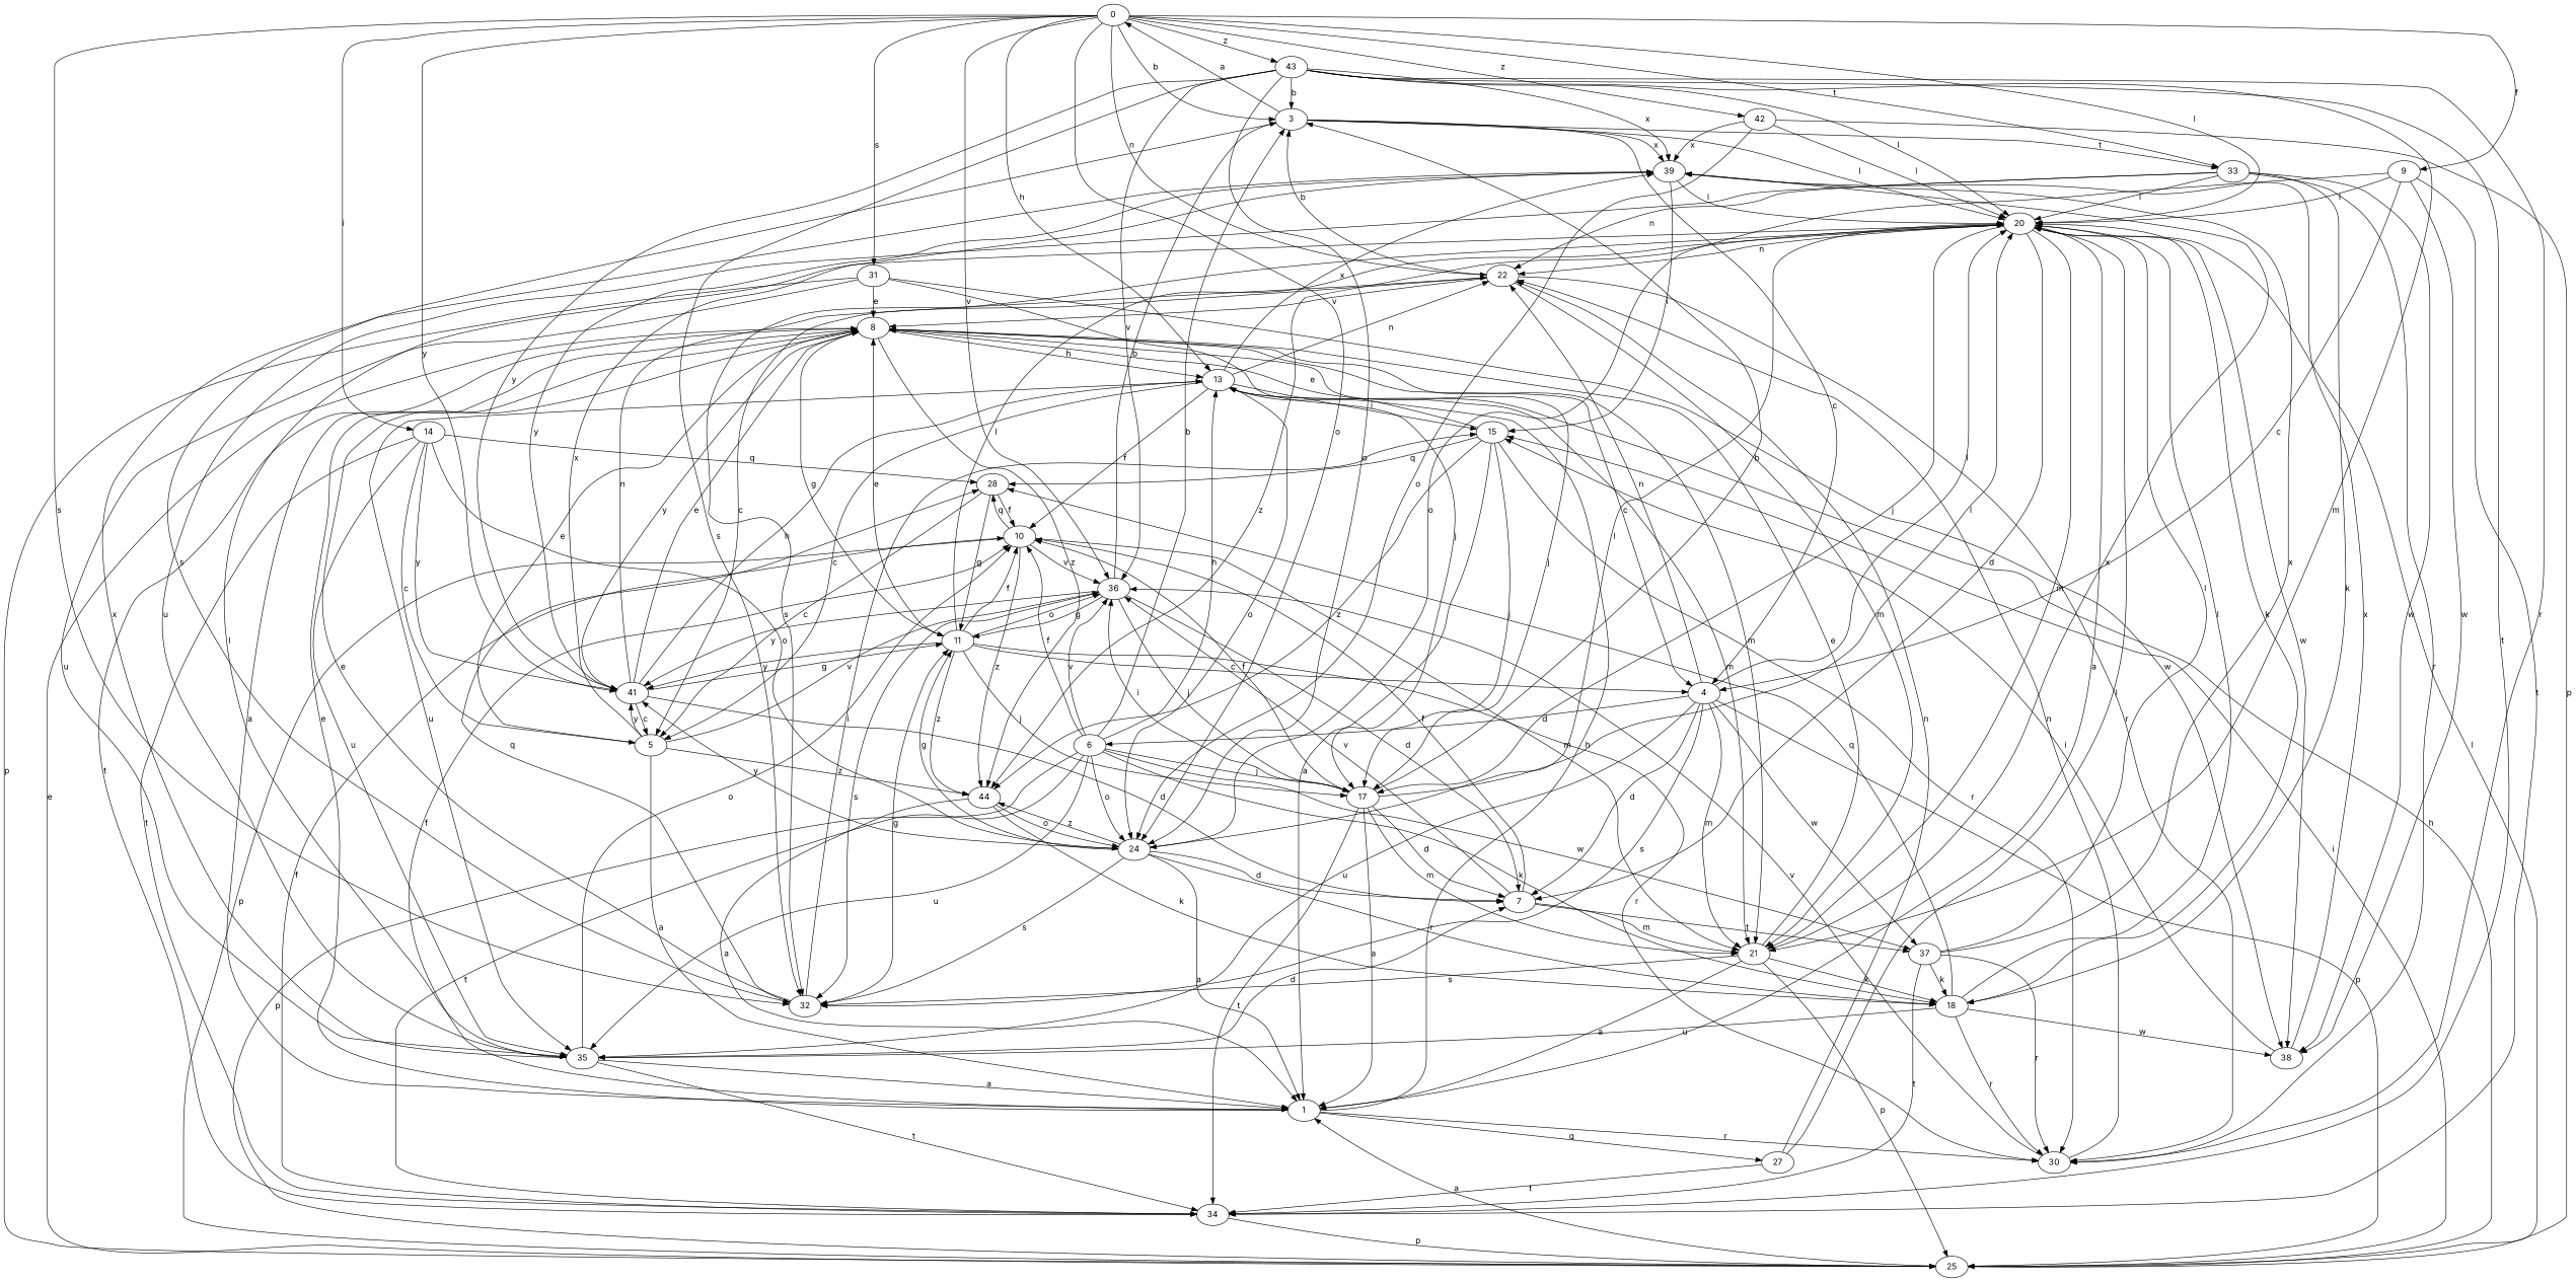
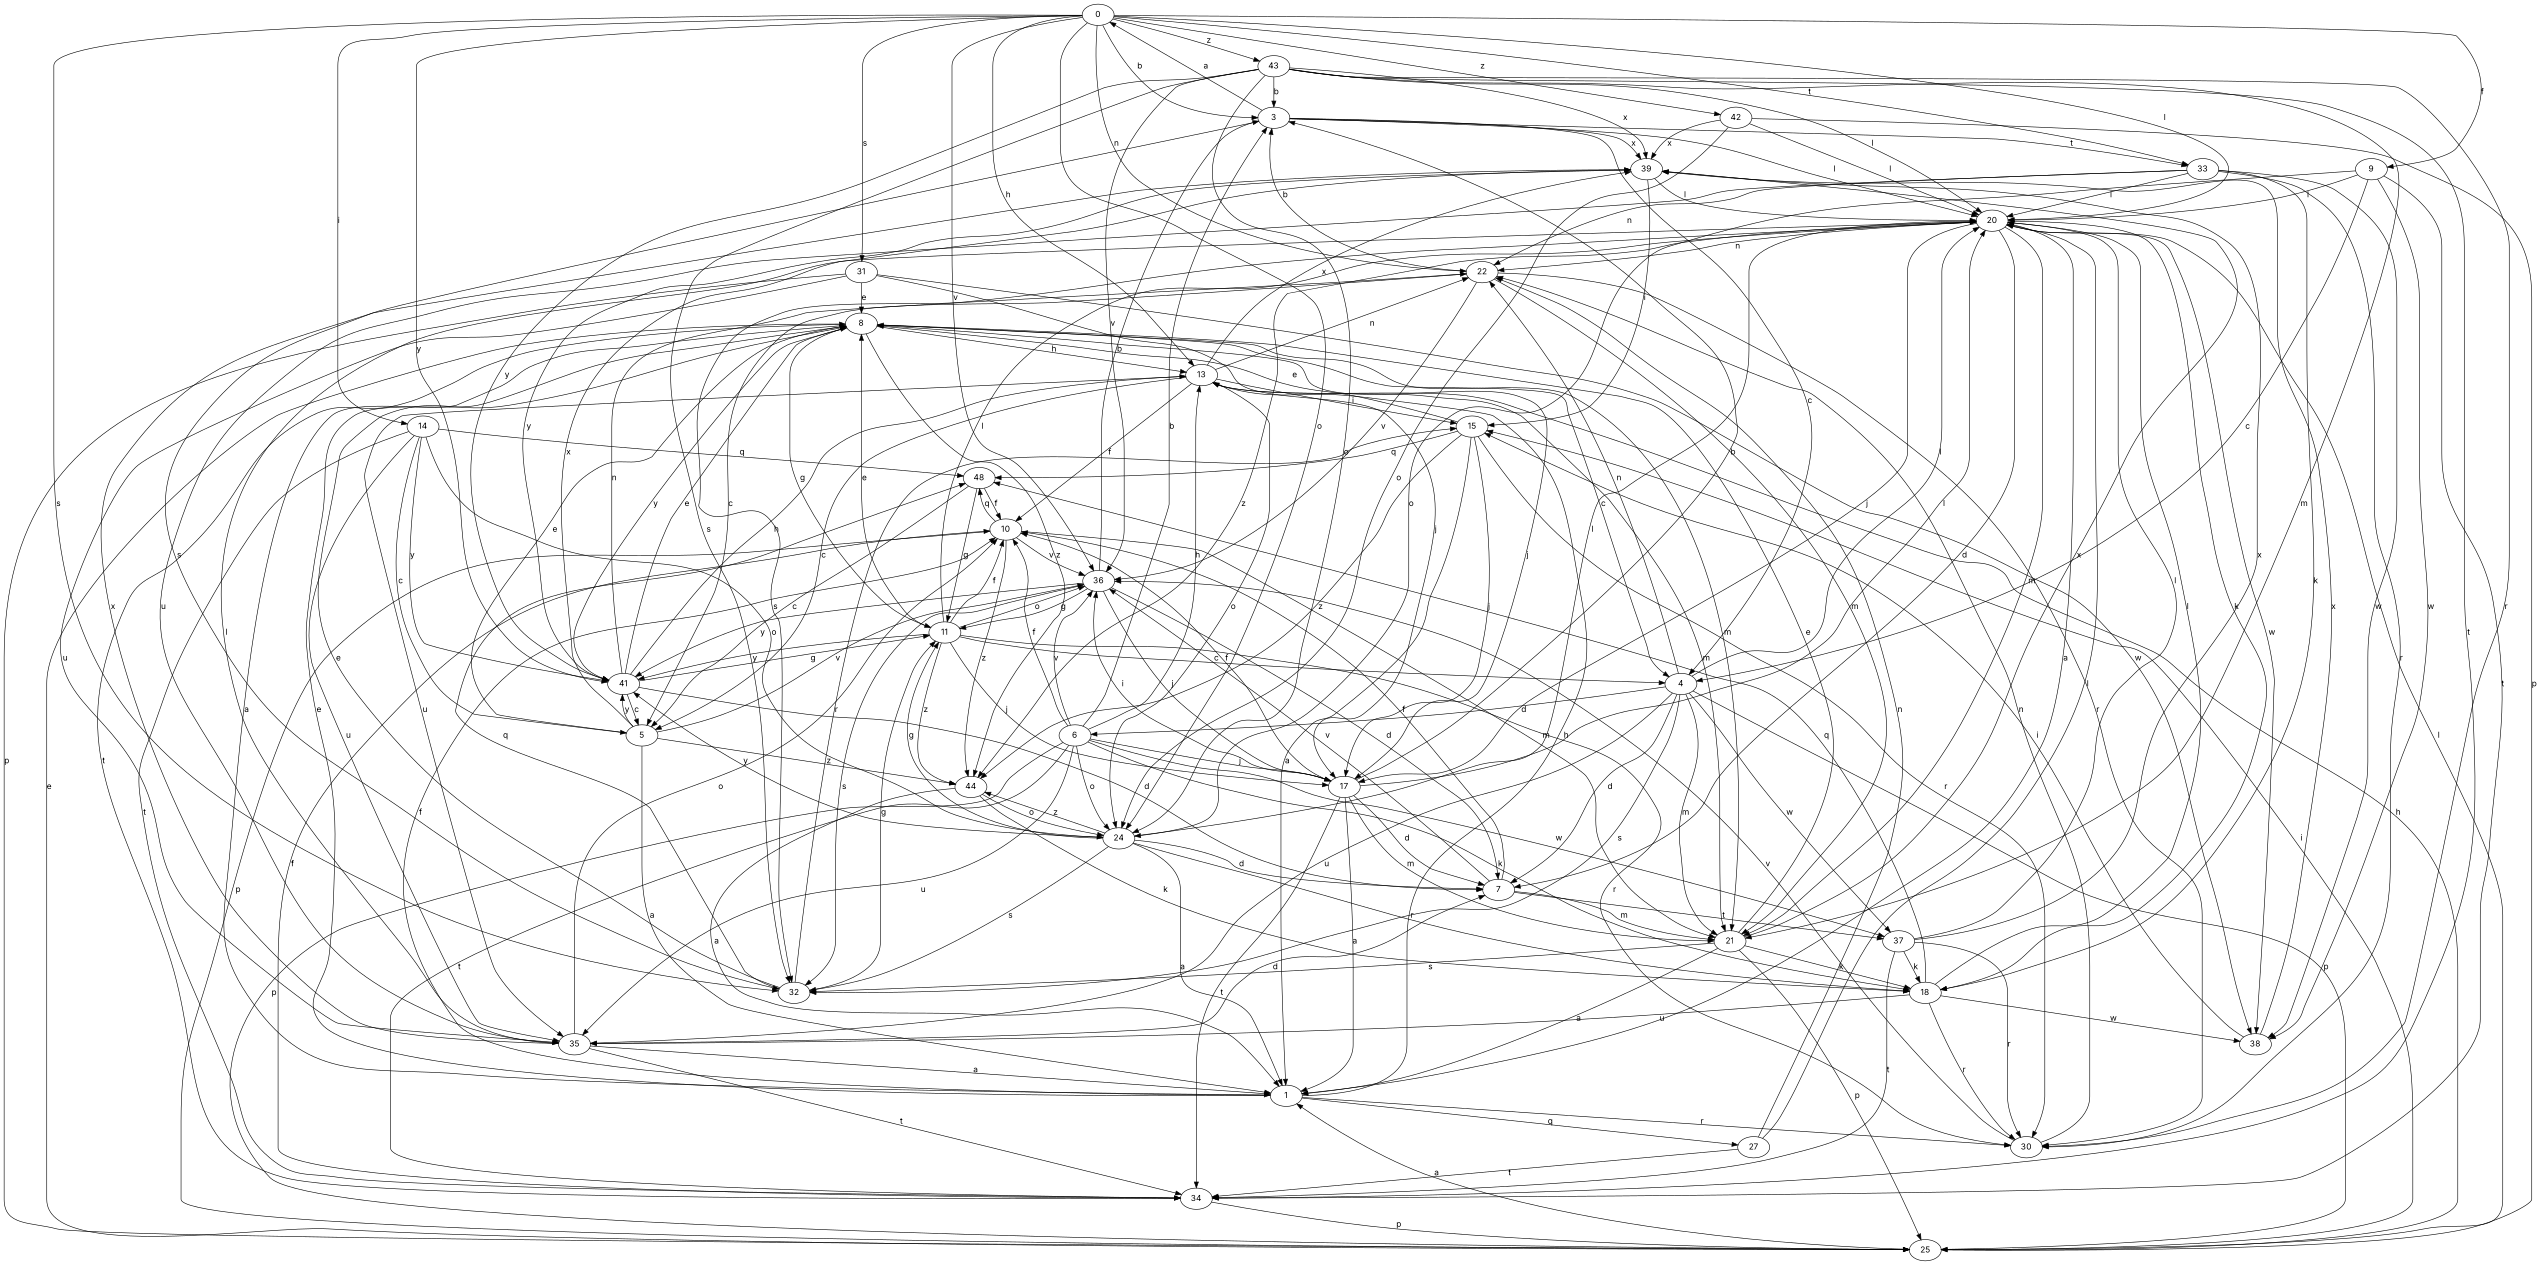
  strict digraph {
    fontname=Inter
    node [fontname=Inter]
    edge [fontname=Inter]
    0
    3
    9
    13
    14
    20
    22
    24
    31
    32
    33
    36
    41
    42
    43
    4
    39
    34
    38
    10
    21
    35
    5
    15
-   28
+   28 [label=48]
    1
    7
    44
    17
    18
    30
    11
    8
    25
    27
    6
    37
    0 -> 3 [label=b]
    0 -> 9 [label=f]
    0 -> 13 [label=h]
    0 -> 14 [label=i]
    0 -> 20 [label=l]
    0 -> 22 [label=n]
    0 -> 24 [label=o]
    0 -> 31 [label=s]
    0 -> 32 [label=s]
    0 -> 33 [label=t]
    0 -> 36 [label=v]
    0 -> 41 [label=y]
    0 -> 42 [label=z]
    0 -> 43 [label=z]
    3 -> 0 [label=a]
    3 -> 20 [label=l]
    3 -> 32 [label=s]
    3 -> 33 [label=t]
    3 -> 4 [label=c]
    3 -> 39 [label=x]
    9 -> 20 [label=l]
    9 -> 24 [label=o]
    9 -> 4 [label=c]
    9 -> 34 [label=t]
    9 -> 38 [label=w]
    13 -> 22 [label=n]
    13 -> 24 [label=o]
    13 -> 39 [label=x]
    13 -> 10 [label=f]
    13 -> 21 [label=m]
    13 -> 35 [label=u]
    13 -> 5 [label=c]
    13 -> 15 [label=i]
    14 -> 24 [label=o]
    14 -> 41 [label=y]
    14 -> 34 [label=t]
    14 -> 35 [label=u]
    14 -> 5 [label=c]
    14 -> 28 [label=q]
    20 -> 22 [label=n]
    20 -> 32 [label=s]
    20 -> 38 [label=w]
    20 -> 21 [label=m]
    20 -> 1 [label=a]
    20 -> 7 [label=d]
    20 -> 44 [label=z]
    20 -> 17 [label=j]
    20 -> 18 [label=k]
    22 -> 3 [label=b]
-   22 -> 8 [label=v]
+   22 -> 36 [label=v]
    22 -> 21 [label=m]
    22 -> 5 [label=c]
    22 -> 30 [label=r]
    24 -> 20 [label=l]
    24 -> 32 [label=s]
    24 -> 41 [label=y]
    24 -> 1 [label=a]
    24 -> 7 [label=d]
    24 -> 44 [label=z]
    24 -> 18 [label=r]
    24 -> 11 [label=g]
    31 -> 38 [label=w]
    31 -> 35 [label=u]
    31 -> 17 [label=j]
    31 -> 8 [label=e]
    31 -> 25 [label=p]
-   32 -> 15 [label=i]
+   32 -> 15 [label=r]
    32 -> 28 [label=q]
    32 -> 11 [label=g]
    32 -> 8 [label=e]
    33 -> 20 [label=l]
    33 -> 22 [label=n]
    33 -> 38 [label=w]
    33 -> 35 [label=u]
    33 -> 18 [label=k]
    33 -> 30 [label=r]
    36 -> 3 [label=b]
    36 -> 32 [label=s]
    36 -> 41 [label=y]
    36 -> 7 [label=d]
    36 -> 17 [label=j]
    36 -> 11 [label=g]
    41 -> 13 [label=h]
    41 -> 22 [label=n]
    41 -> 5 [label=c]
    41 -> 7 [label=d]
    41 -> 11 [label=g]
    41 -> 8 [label=e]
    42 -> 20 [label=l]
    42 -> 24 [label=o]
    42 -> 39 [label=x]
    42 -> 25 [label=p]
    43 -> 3 [label=b]
    43 -> 20 [label=l]
    43 -> 24 [label=o]
    43 -> 32 [label=s]
    43 -> 36 [label=v]
    43 -> 41 [label=y]
    43 -> 39 [label=x]
    43 -> 34 [label=t]
    43 -> 21 [label=m]
    43 -> 30 [label=r]
    4 -> 20 [label=l]
    4 -> 22 [label=n]
    4 -> 32 [label=s]
    4 -> 21 [label=m]
    4 -> 35 [label=u]
    4 -> 7 [label=d]
    4 -> 25 [label=p]
    4 -> 6 [label=d]
    4 -> 37 [label=w]
    39 -> 20 [label=l]
    39 -> 41 [label=y]
    39 -> 15 [label=i]
    34 -> 10 [label=f]
    34 -> 25 [label=p]
    38 -> 39 [label=x]
    38 -> 15 [label=i]
    10 -> 36 [label=v]
    10 -> 21 [label=m]
    10 -> 28 [label=q]
    10 -> 44 [label=z]
    10 -> 25 [label=p]
    21 -> 32 [label=s]
    21 -> 39 [label=x]
    21 -> 1 [label=a]
    21 -> 18 [label=k]
    21 -> 8 [label=e]
    21 -> 25 [label=p]
    35 -> 20 [label=l]
    35 -> 39 [label=x]
    35 -> 34 [label=t]
    35 -> 10 [label=o]
    35 -> 1 [label=a]
    35 -> 7 [label=d]
    5 -> 36 [label=v]
    5 -> 41 [label=y]
    5 -> 39 [label=x]
    5 -> 1 [label=a]
    5 -> 44 [label=z]
    5 -> 8 [label=e]
    15 -> 28 [label=q]
    15 -> 1 [label=a]
    15 -> 44 [label=z]
    15 -> 17 [label=j]
    15 -> 30 [label=r]
    15 -> 8 [label=e]
    28 -> 10 [label=f]
    28 -> 5 [label=c]
    28 -> 11 [label=g]
    1 -> 13 [label=h]
    1 -> 10 [label=f]
    1 -> 30 [label=r]
    1 -> 8 [label=e]
    1 -> 27 [label=q]
    7 -> 36 [label=v]
    7 -> 10 [label=f]
    7 -> 21 [label=m]
    7 -> 37 [label=t]
    44 -> 24 [label=o]
    44 -> 1 [label=a]
    44 -> 18 [label=k]
    17 -> 3 [label=b]
    17 -> 20 [label=l]
    17 -> 36 [label=i]
    17 -> 34 [label=t]
    17 -> 10 [label=f]
    17 -> 21 [label=m]
    17 -> 1 [label=a]
    17 -> 7 [label=d]
    18 -> 20 [label=l]
    18 -> 38 [label=w]
    18 -> 35 [label=u]
    18 -> 28 [label=q]
    18 -> 30 [label=r]
    30 -> 22 [label=n]
    30 -> 36 [label=v]
    11 -> 20 [label=l]
    11 -> 36 [label=o]
    11 -> 41 [label=y]
    11 -> 4 [label=c]
    11 -> 10 [label=f]
    11 -> 44 [label=z]
    11 -> 17 [label=j]
    11 -> 30 [label=r]
    11 -> 8 [label=e]
    8 -> 13 [label=h]
    8 -> 41 [label=y]
    8 -> 4 [label=c]
    8 -> 34 [label=t]
    8 -> 21 [label=m]
    8 -> 1 [label=a]
    8 -> 44 [label=z]
    8 -> 17 [label=j]
    8 -> 11 [label=g]
    25 -> 13 [label=h]
    25 -> 20 [label=l]
    25 -> 15 [label=i]
    25 -> 1 [label=a]
    25 -> 8 [label=e]
    27 -> 20 [label=l]
    27 -> 22 [label=n]
    27 -> 34 [label=t]
    6 -> 3 [label=b]
    6 -> 13 [label=h]
    6 -> 24 [label=o]
    6 -> 36 [label=v]
    6 -> 34 [label=t]
    6 -> 10 [label=f]
    6 -> 35 [label=u]
    6 -> 17 [label=j]
    6 -> 18 [label=k]
    6 -> 25 [label=p]
    6 -> 37 [label=w]
    37 -> 20 [label=l]
    37 -> 39 [label=x]
    37 -> 34 [label=t]
    37 -> 18 [label=k]
    37 -> 30 [label=r]
  }
